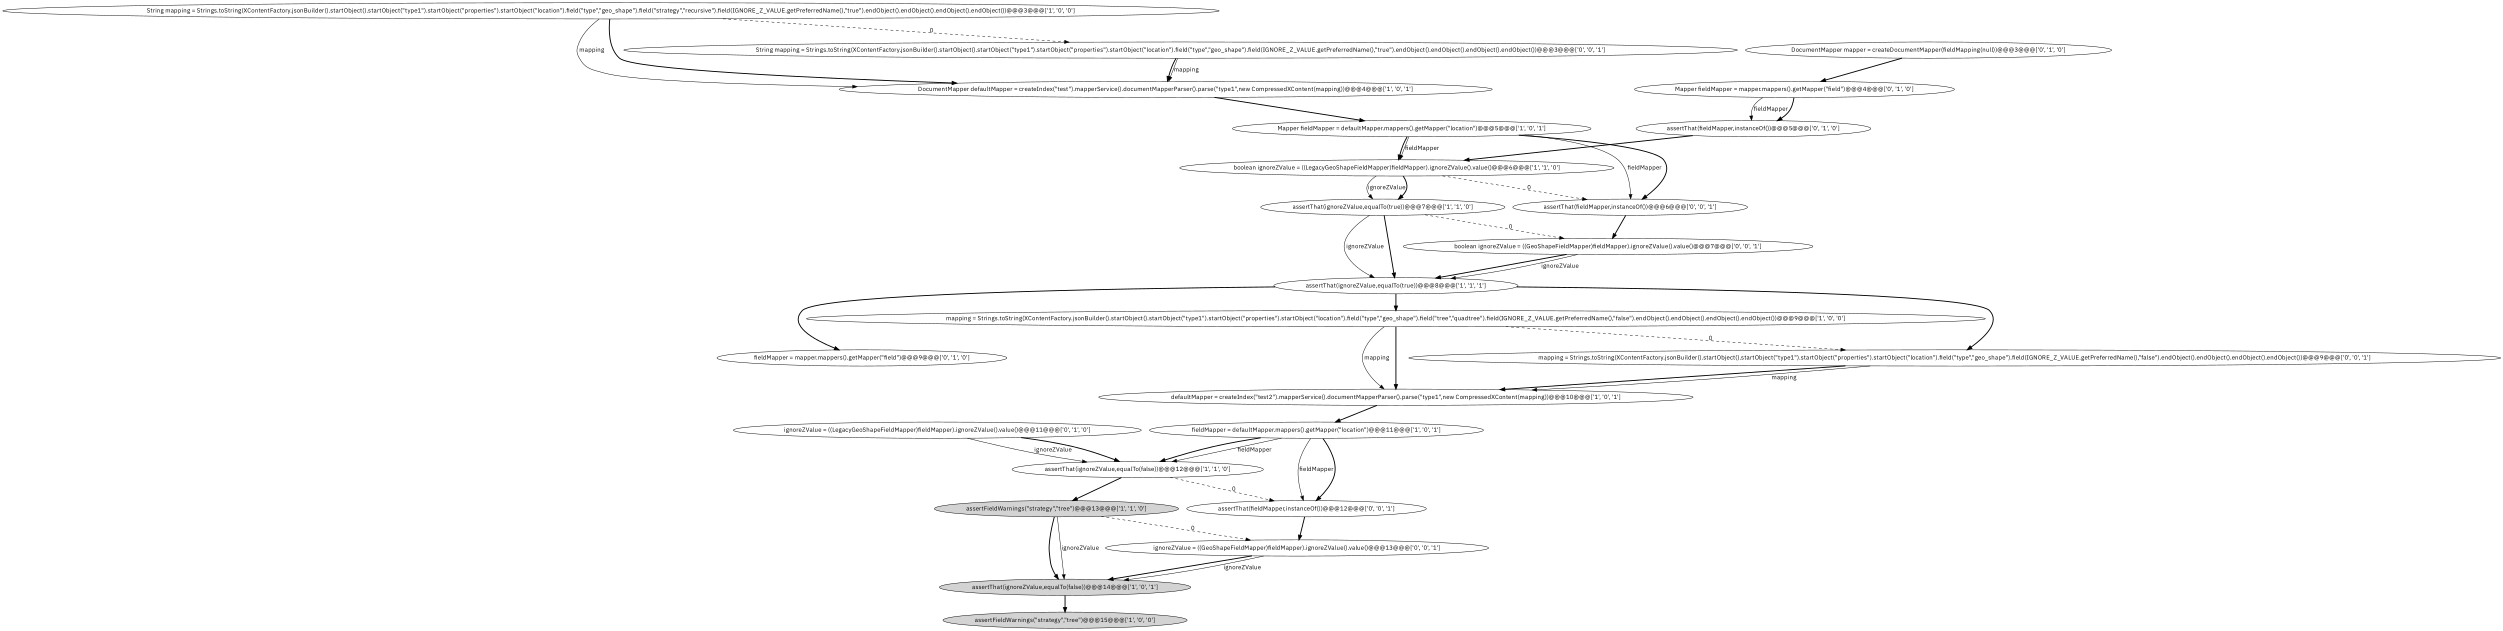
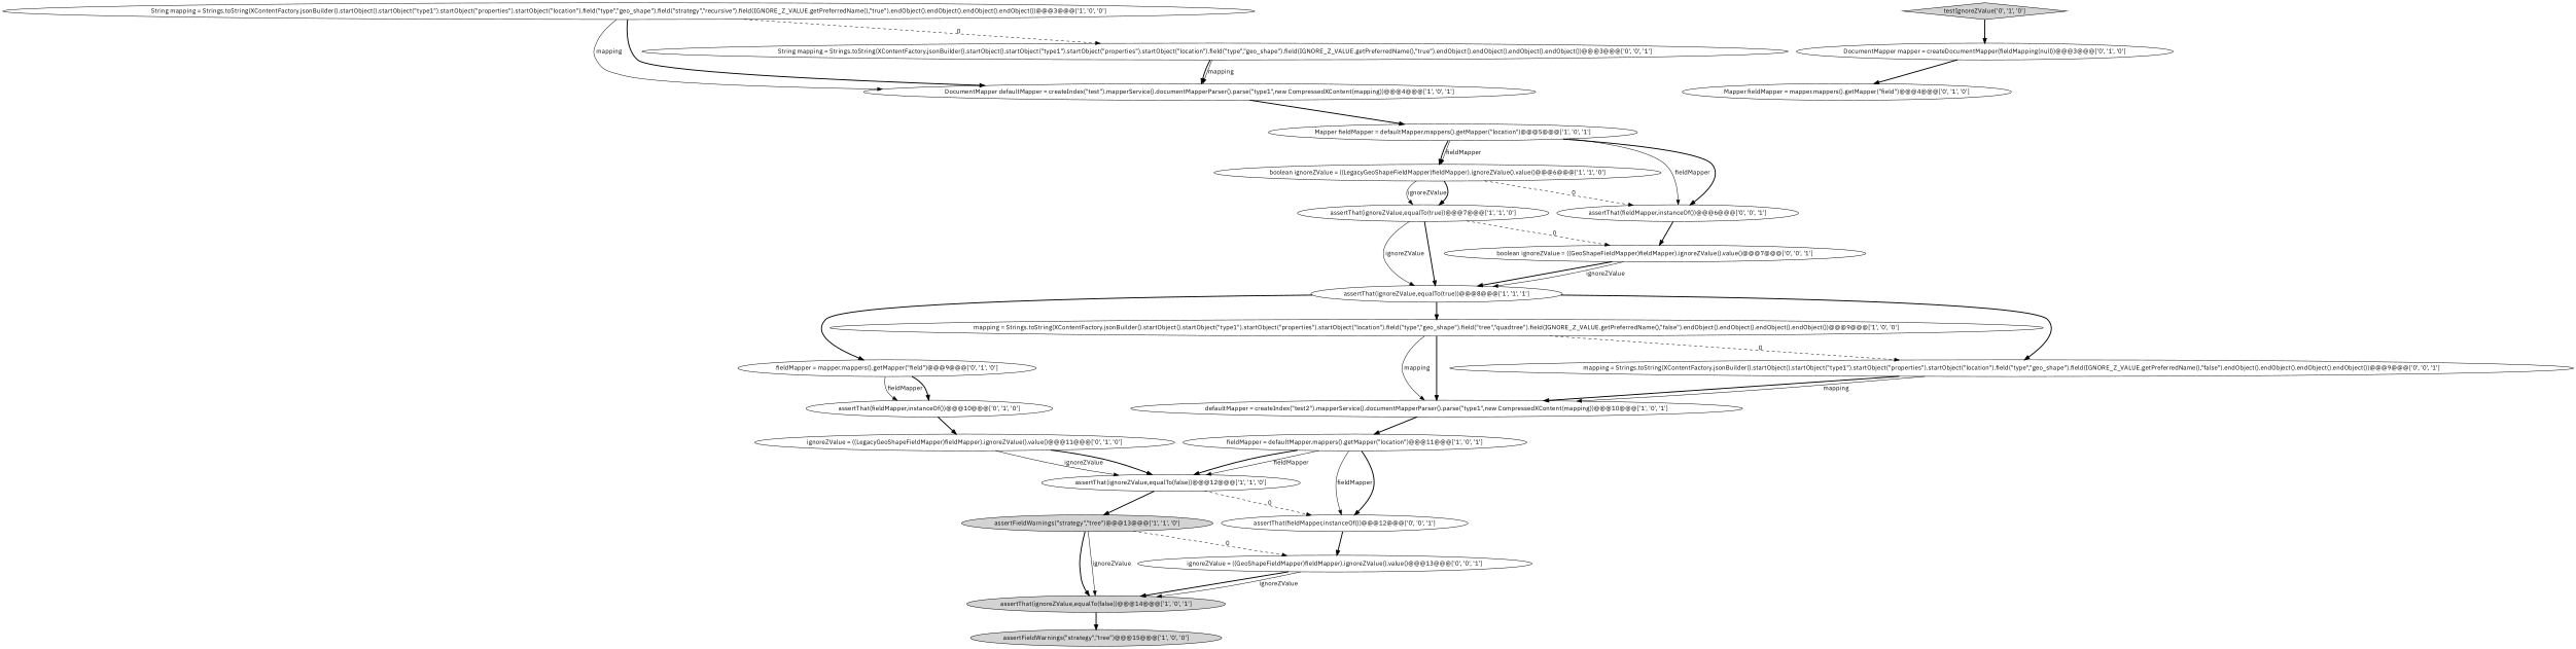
  digraph {
    fontname="IBM Plex Sans"
    node [fillcolor=white fontname="IBM Plex Sans" shape=ellipse style=filled]
    edge [fontname="IBM Plex Sans" style=bold]
    n1 [label="Mapper fieldMapper = defaultMapper.mappers().getMapper(\"location\")@@@5@@@['1', '0', '1']"]
    n2 [label="boolean ignoreZValue = ((LegacyGeoShapeFieldMapper)fieldMapper).ignoreZValue().value()@@@6@@@['1', '1', '0']"]
    n3 [label="assertThat(fieldMapper,instanceOf())@@@6@@@['0', '0', '1']"]
    n4 [label="assertThat(ignoreZValue,equalTo(true))@@@7@@@['1', '1', '0']"]
    n5 [label="boolean ignoreZValue = ((GeoShapeFieldMapper)fieldMapper).ignoreZValue().value()@@@7@@@['0', '0', '1']"]
    n6 [label="String mapping = Strings.toString(XContentFactory.jsonBuilder().startObject().startObject(\"type1\").startObject(\"properties\").startObject(\"location\").field(\"type\",\"geo_shape\").field(\"strategy\",\"recursive\").field(IGNORE_Z_VALUE.getPreferredName(),\"true\").endObject().endObject().endObject().endObject())@@@3@@@['1', '0', '0']"]
    n7 [label="String mapping = Strings.toString(XContentFactory.jsonBuilder().startObject().startObject(\"type1\").startObject(\"properties\").startObject(\"location\").field(\"type\",\"geo_shape\").field(IGNORE_Z_VALUE.getPreferredName(),\"true\").endObject().endObject().endObject().endObject())@@@3@@@['0', '0', '1']"]
    n8 [label="DocumentMapper defaultMapper = createIndex(\"test\").mapperService().documentMapperParser().parse(\"type1\",new CompressedXContent(mapping))@@@4@@@['1', '0', '1']"]
    n9 [label="assertThat(ignoreZValue,equalTo(false))@@@12@@@['1', '1', '0']"]
    n10 [label="assertThat(fieldMapper,instanceOf())@@@12@@@['0', '0', '1']"]
    n11 [fillcolor=lightgray label="assertFieldWarnings(\"strategy\",\"tree\")@@@13@@@['1', '1', '0']"]
    n12 [label="ignoreZValue = ((GeoShapeFieldMapper)fieldMapper).ignoreZValue().value()@@@13@@@['0', '0', '1']"]
    n13 [fillcolor=lightgray label="assertThat(ignoreZValue,equalTo(false))@@@14@@@['1', '0', '1']"]
    n14 [label="DocumentMapper mapper = createDocumentMapper(fieldMapping(null))@@@3@@@['0', '1', '0']"]
    n15 [label="Mapper fieldMapper = mapper.mappers().getMapper(\"field\")@@@4@@@['0', '1', '0']"]
-   n16 [label="assertThat(fieldMapper,instanceOf())@@@5@@@['0', '1', '0']"]
    n17 [label="ignoreZValue = ((LegacyGeoShapeFieldMapper)fieldMapper).ignoreZValue().value()@@@11@@@['0', '1', '0']"]
    n18 [label="assertThat(ignoreZValue,equalTo(true))@@@8@@@['1', '1', '1']"]
    n19 [label="mapping = Strings.toString(XContentFactory.jsonBuilder().startObject().startObject(\"type1\").startObject(\"properties\").startObject(\"location\").field(\"type\",\"geo_shape\").field(\"tree\",\"quadtree\").field(IGNORE_Z_VALUE.getPreferredName(),\"false\").endObject().endObject().endObject().endObject())@@@9@@@['1', '0', '0']"]
    n20 [label="mapping = Strings.toString(XContentFactory.jsonBuilder().startObject().startObject(\"type1\").startObject(\"properties\").startObject(\"location\").field(\"type\",\"geo_shape\").field(IGNORE_Z_VALUE.getPreferredName(),\"false\").endObject().endObject().endObject().endObject())@@@9@@@['0', '0', '1']"]
    n21 [label="fieldMapper = mapper.mappers().getMapper(\"field\")@@@9@@@['0', '1', '0']"]
    n22 [label="defaultMapper = createIndex(\"test2\").mapperService().documentMapperParser().parse(\"type1\",new CompressedXContent(mapping))@@@10@@@['1', '0', '1']"]
    n23 [label="fieldMapper = defaultMapper.mappers().getMapper(\"location\")@@@11@@@['1', '0', '1']"]
    n24 [fillcolor=lightgray label="assertFieldWarnings(\"strategy\",\"tree\")@@@15@@@['1', '0', '0']"]
+   n25 [label="assertThat(fieldMapper,instanceOf())@@@10@@@['0', '1', '0']"]
+   n26 [fillcolor=lightgray label="testIgnoreZValue['0', '1', '0']" shape=diamond]
    n1 -> n2
    n1 -> n2 [label=fieldMapper style=solid]
    n1 -> n3 [label=fieldMapper style=solid]
    n1 -> n3
    n2 -> n3 [label=0 style=dashed]
    n2 -> n4 [label=ignoreZValue style=solid]
    n2 -> n4
    n3 -> n5
    n4 -> n5 [label=0 style=dashed]
    n4 -> n18 [label=ignoreZValue style=solid]
    n4 -> n18
    n5 -> n18
    n5 -> n18 [label=ignoreZValue style=solid]
    n6 -> n7 [label=0 style=dashed]
    n6 -> n8 [label=mapping style=solid]
    n6 -> n8
    n7 -> n8
    n7 -> n8 [label=mapping style=solid]
    n8 -> n1
    n9 -> n10 [label=0 style=dashed]
    n9 -> n11
    n10 -> n12
    n11 -> n12 [label=0 style=dashed]
    n11 -> n13
    n11 -> n13 [label=ignoreZValue style=solid]
    n12 -> n13
    n12 -> n13 [label=ignoreZValue style=solid]
    n13 -> n24
    n14 -> n15
-   n15 -> n16 [label=fieldMapper style=solid]
-   n15 -> n16
-   n16 -> n2
    n17 -> n9 [label=ignoreZValue style=solid]
    n17 -> n9
    n18 -> n19
    n18 -> n20
    n18 -> n21
    n19 -> n20 [label=0 style=dashed]
    n19 -> n22 [label=mapping style=solid]
    n19 -> n22
    n20 -> n22
    n20 -> n22 [label=mapping style=solid]
+   n21 -> n25 [label=fieldMapper style=solid]
+   n21 -> n25
    n22 -> n23
    n23 -> n9
    n23 -> n9 [label=fieldMapper style=solid]
    n23 -> n10 [label=fieldMapper style=solid]
    n23 -> n10
+   n25 -> n17
+   n26 -> n14
  }
